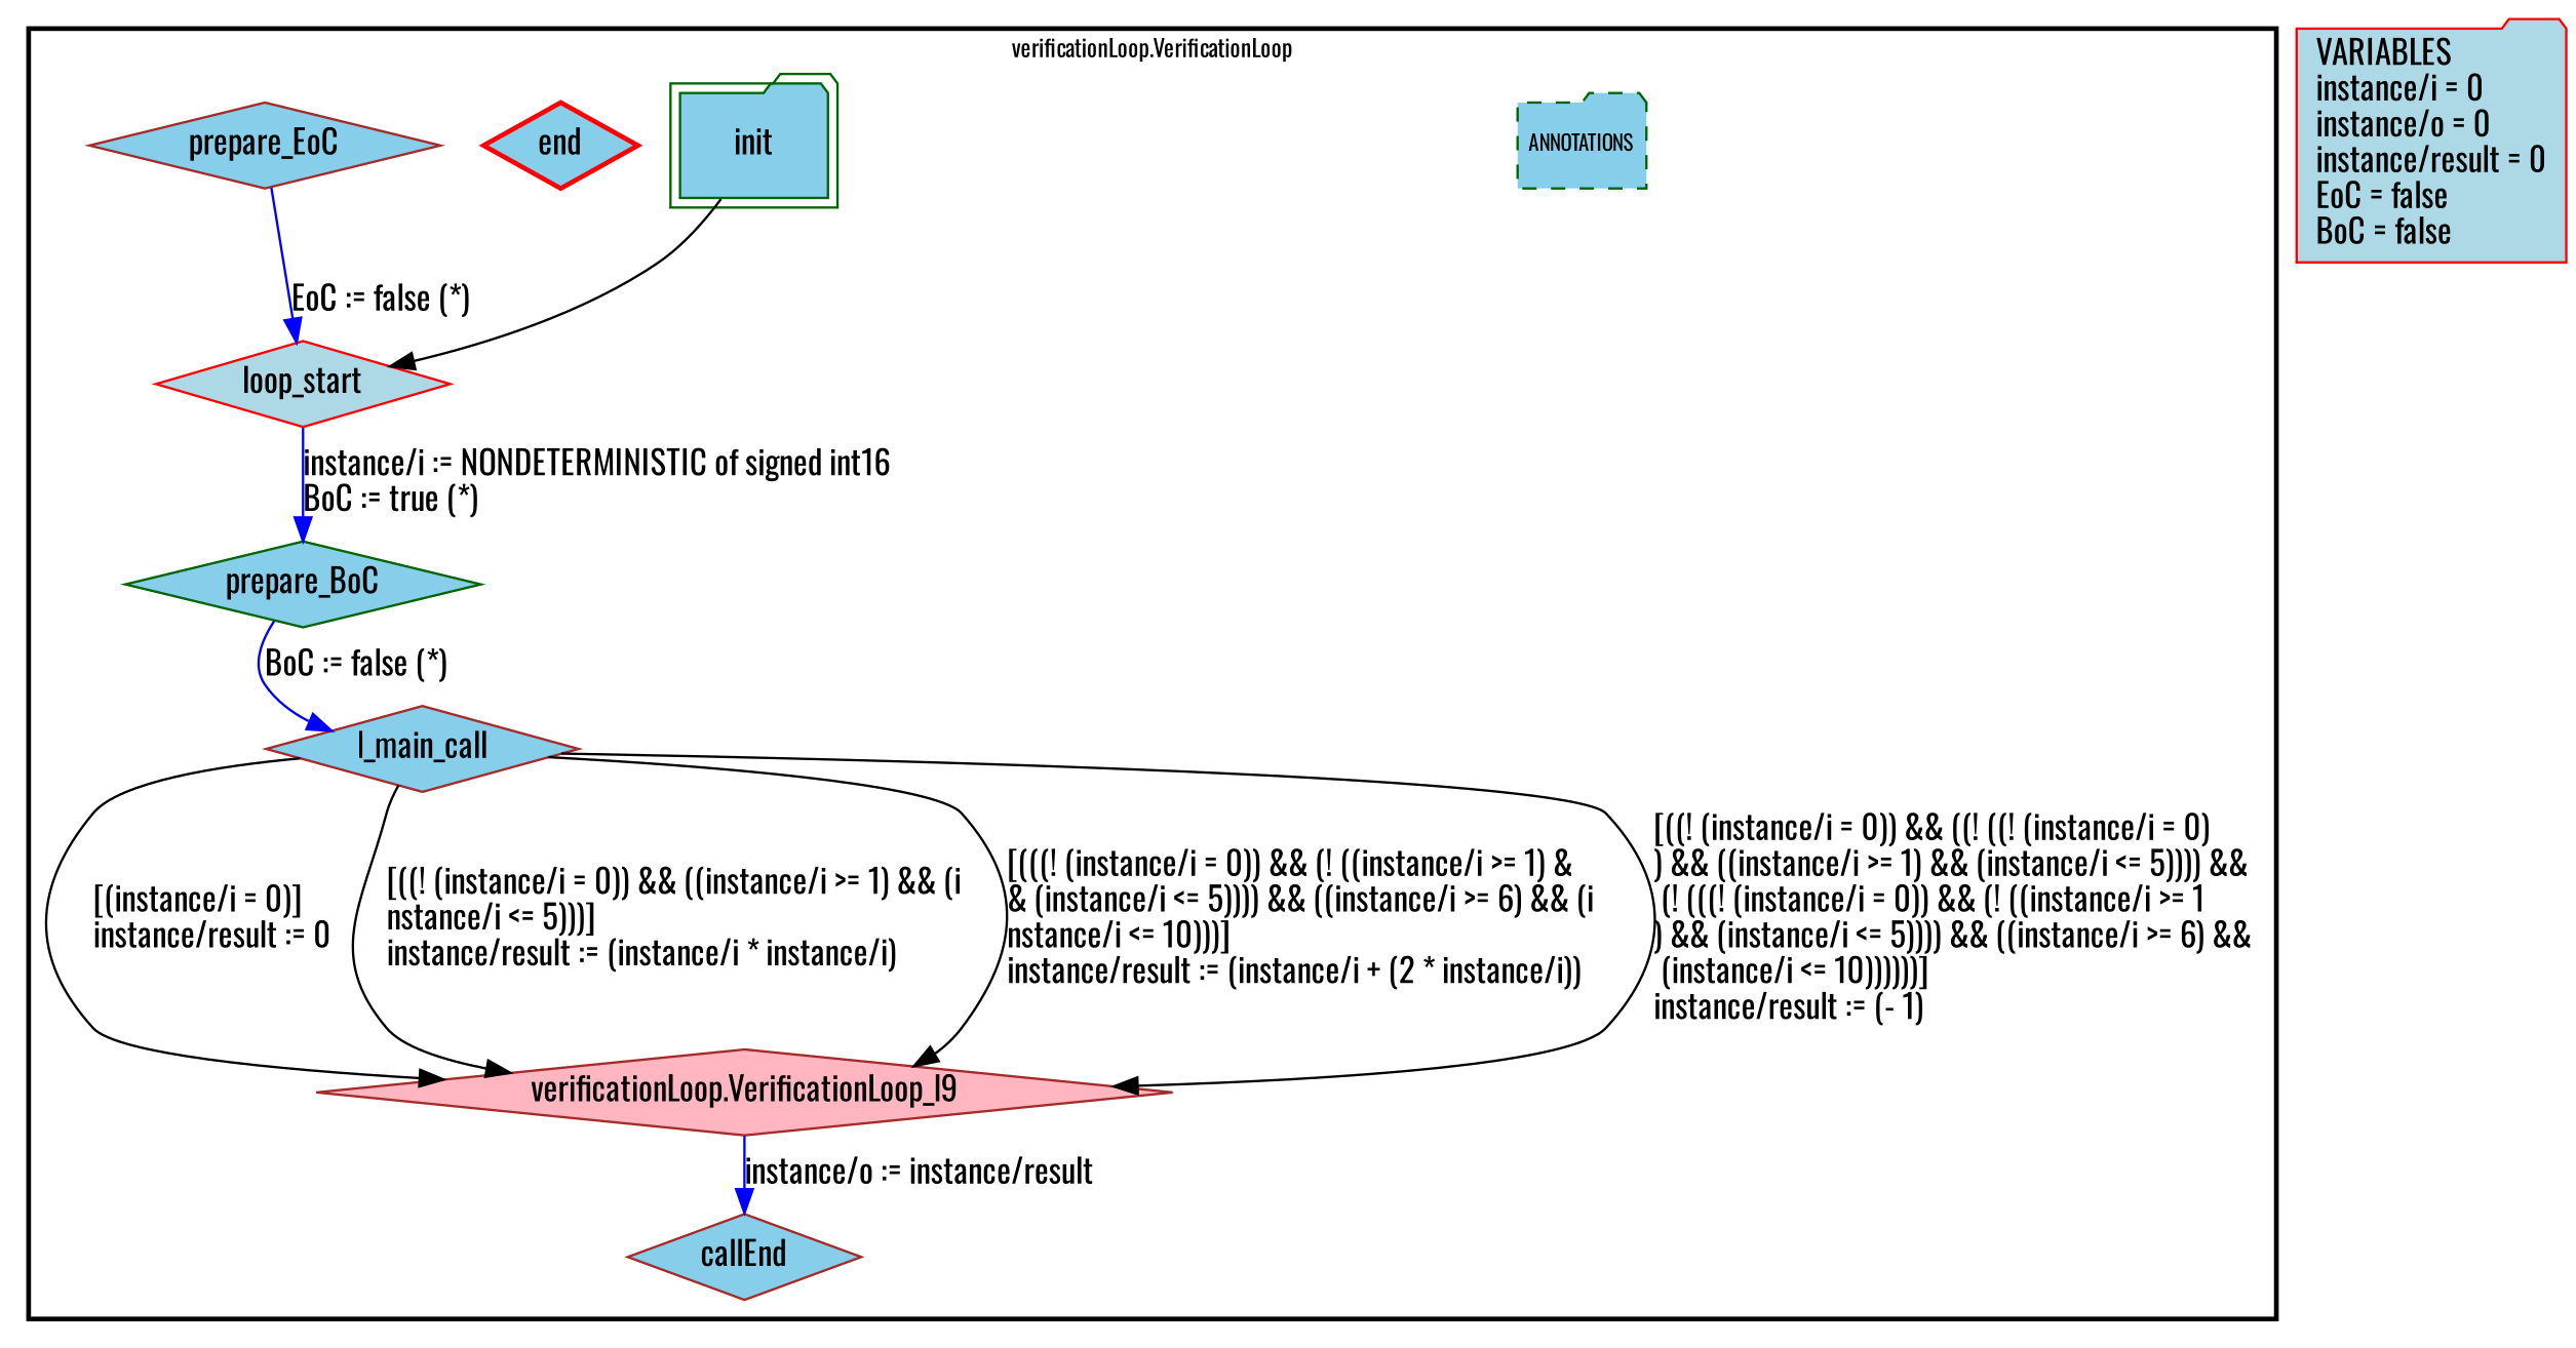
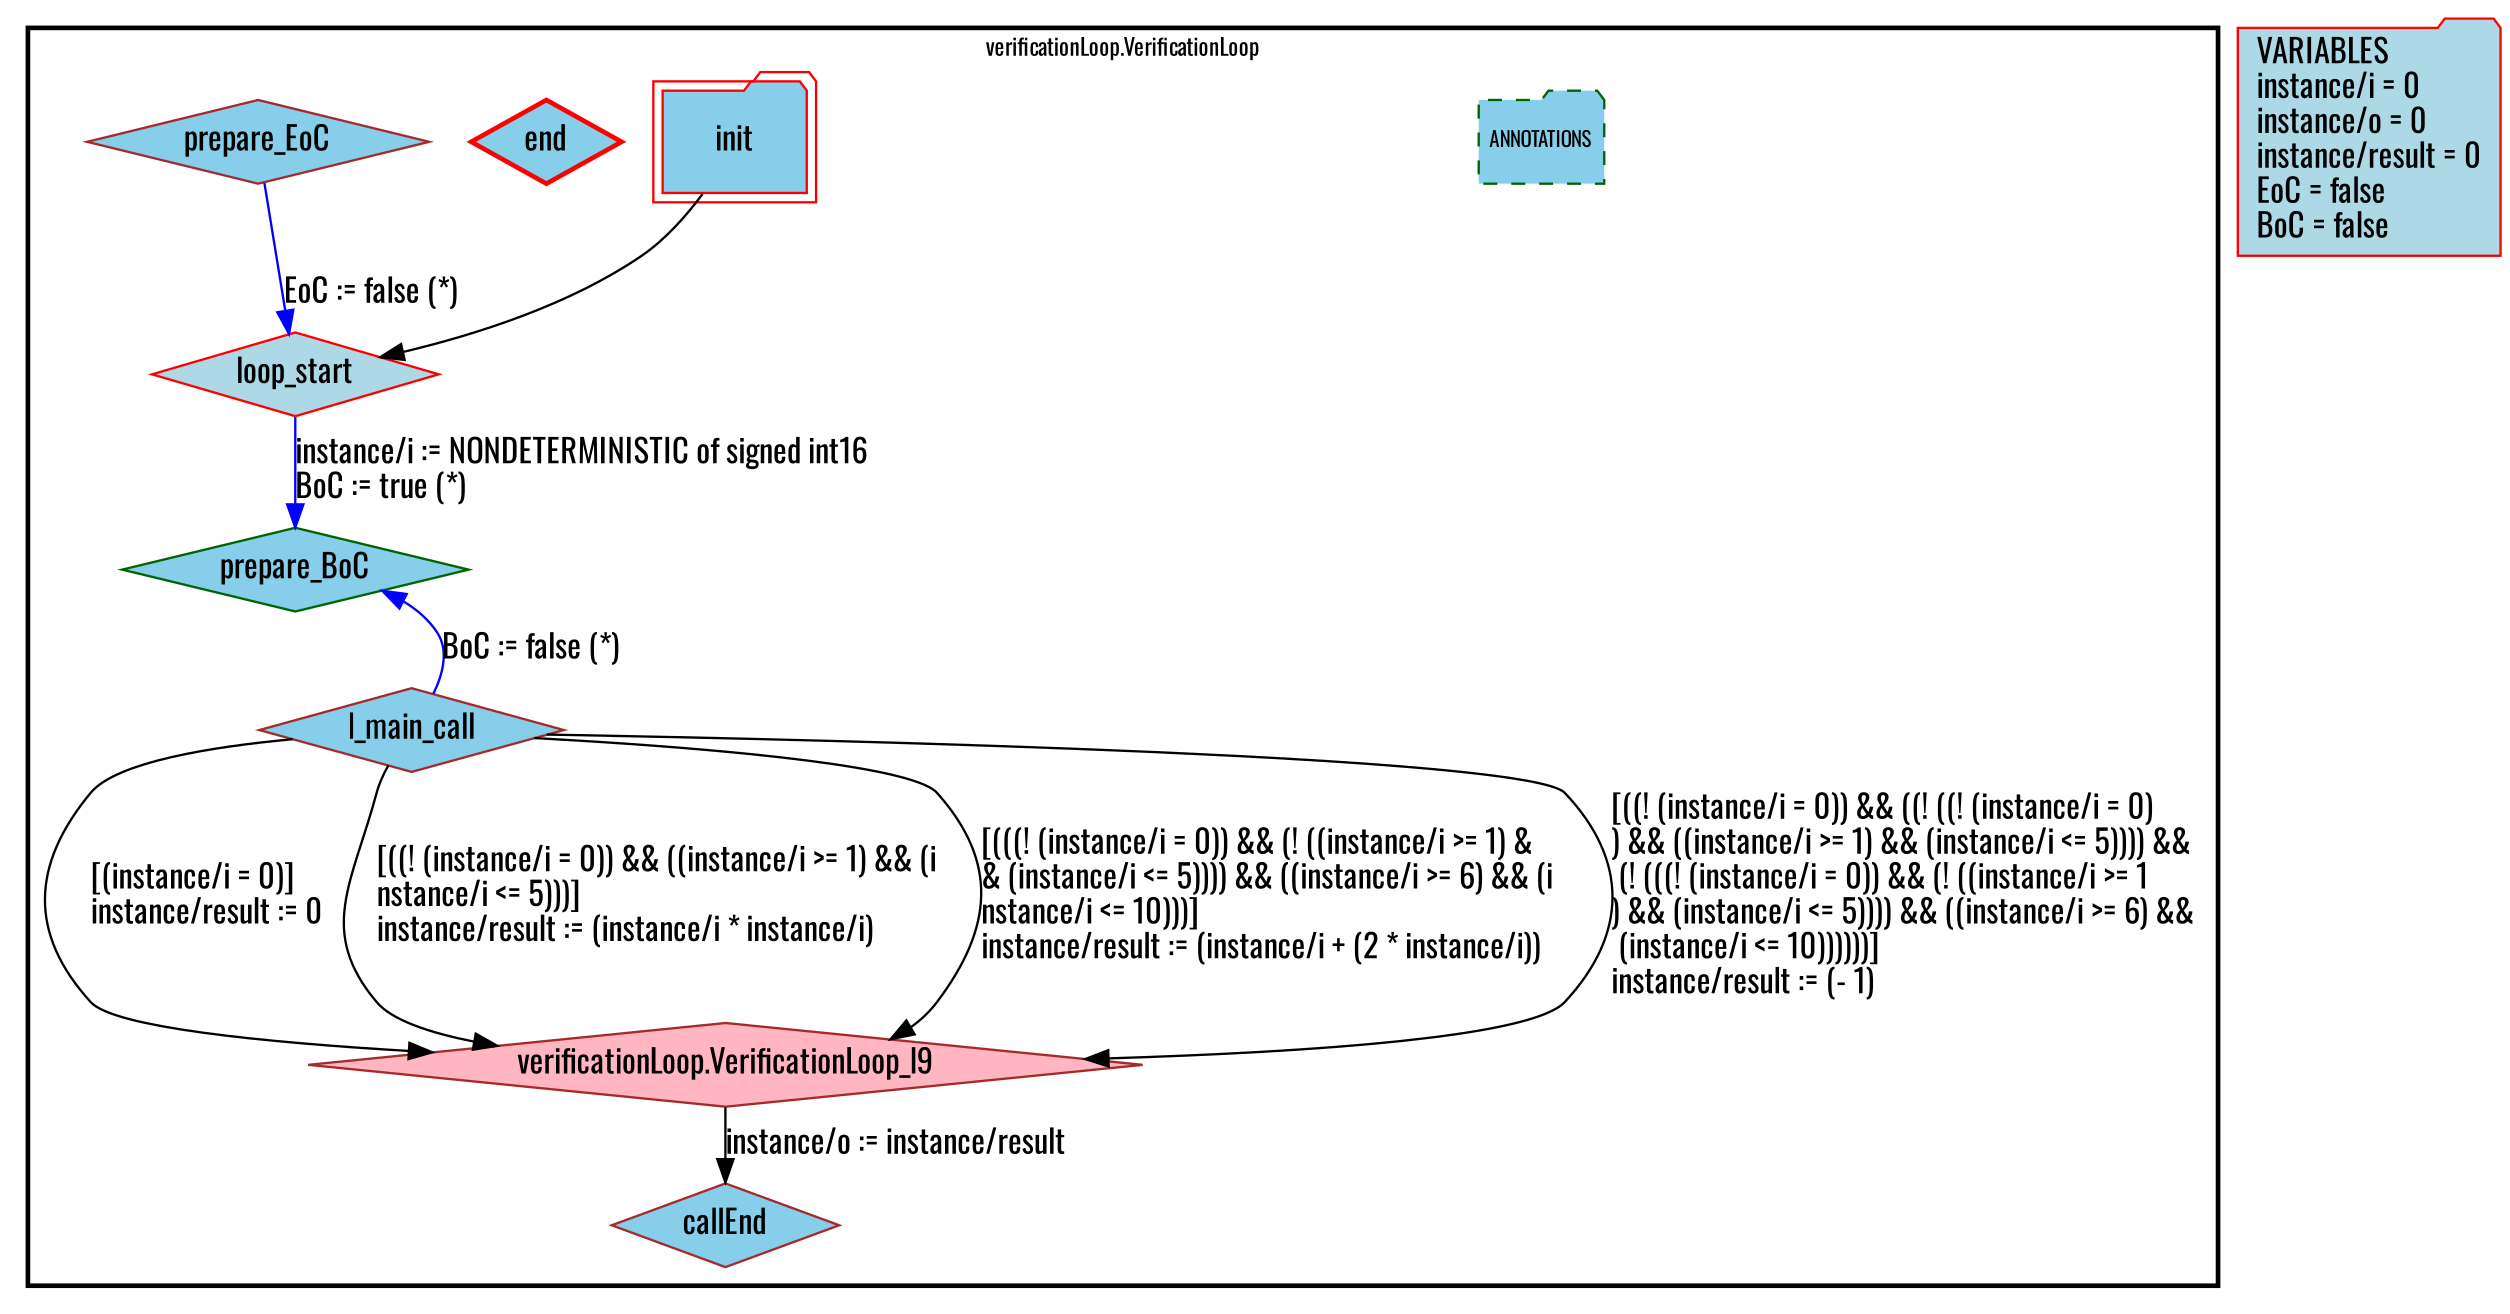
  digraph {
    fontname=Oswald
    node [color=red fillcolor=skyblue fontname=Oswald shape=diamond style=filled]
    edge [color=black fontname=Oswald]
    n1 [color=darkgreen fontsize=9 label=ANNOTATIONS margin="0.04,0.04" shape=folder style="dashed,filled"]
-   n2 [color=darkgreen label=init peripheries=2 shape=folder]
+   n2 [label=init peripheries=2 shape=folder]
    n3 [fillcolor=lightblue label=loop_start]
    n4 [label=end style="bold,filled"]
    n5 [color=darkgreen label=prepare_BoC]
    n6 [color=brown label=l_main_call]
    n7 [color=brown fillcolor=lightpink label="verificationLoop.VerificationLoop_l9"]
    n8 [color=brown label=callEnd]
    n9 [color=brown label=prepare_EoC]
    n10 [fillcolor=lightblue label="VARIABLES\linstance/i = 0\linstance/o = 0\linstance/result = 0\lEoC = false\lBoC = false\l" shape=folder]
    subgraph cluster_1 {
      color=black
      fontsize=10
      label="verificationLoop.VerificationLoop"
      ranksep=0.4
      style=bold
      n1
      n2
      n3
      n4
      n5
      n6
      n7
      n8
      n9
    }
    n2 -> n3
    n3 -> n5 [color=blue label="instance/i := NONDETERMINISTIC of signed int16\lBoC := true (*)\l"]
-   n5 -> n6 [color=blue label="BoC := false (*)"]
+   n6 -> n5 [color=blue label="BoC := false (*)"]
    n6 -> n7 [label="[(instance/i = 0)]\linstance/result := 0\l"]
    n6 -> n7 [label="[((! (instance/i = 0)) && ((instance/i >= 1) && (i\lnstance/i <= 5)))]\linstance/result := (instance/i * instance/i)\l"]
    n6 -> n7 [label="[(((! (instance/i = 0)) && (! ((instance/i >= 1) &\l& (instance/i <= 5)))) && ((instance/i >= 6) && (i\lnstance/i <= 10)))]\linstance/result := (instance/i + (2 * instance/i))\l"]
    n6 -> n7 [label="[((! (instance/i = 0)) && ((! ((! (instance/i = 0)\l) && ((instance/i >= 1) && (instance/i <= 5)))) &&\l (! (((! (instance/i = 0)) && (! ((instance/i >= 1\l) && (instance/i <= 5)))) && ((instance/i >= 6) &&\l (instance/i <= 10))))))]\linstance/result := (- 1)\l"]
-   n7 -> n8 [color=blue label="instance/o := instance/result"]
+   n7 -> n8 [label="instance/o := instance/result"]
    n9 -> n3 [color=blue label="EoC := false (*)"]
  }
